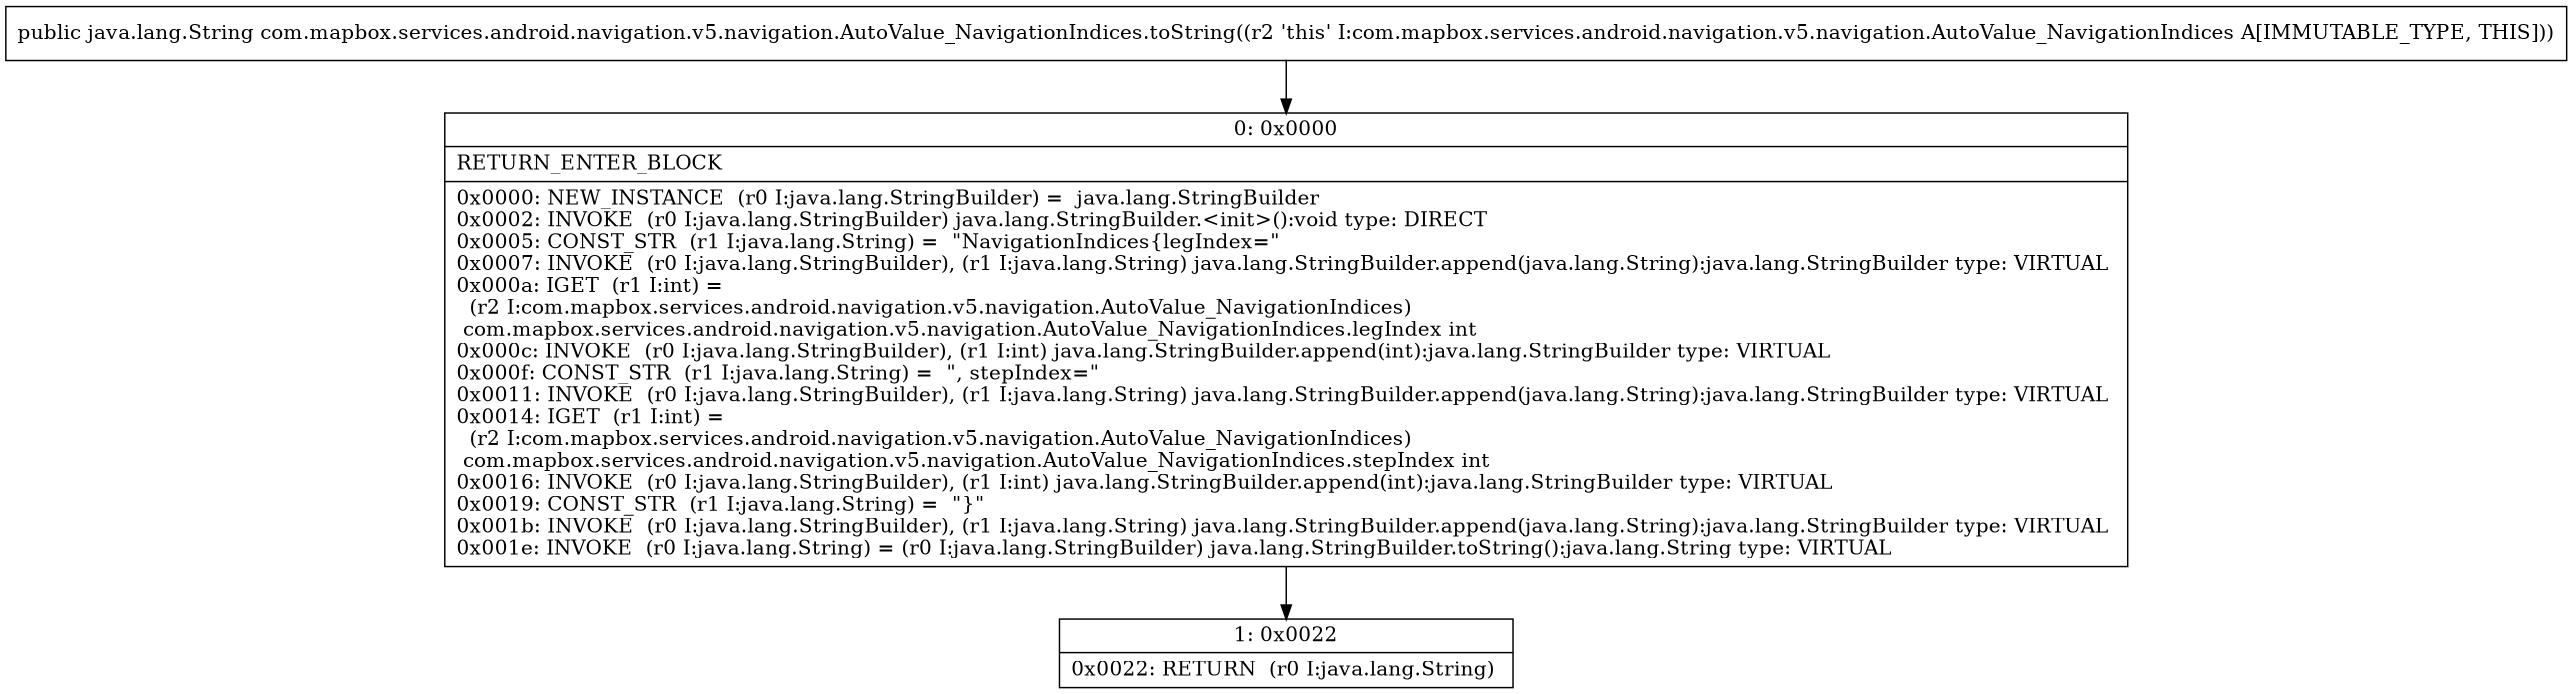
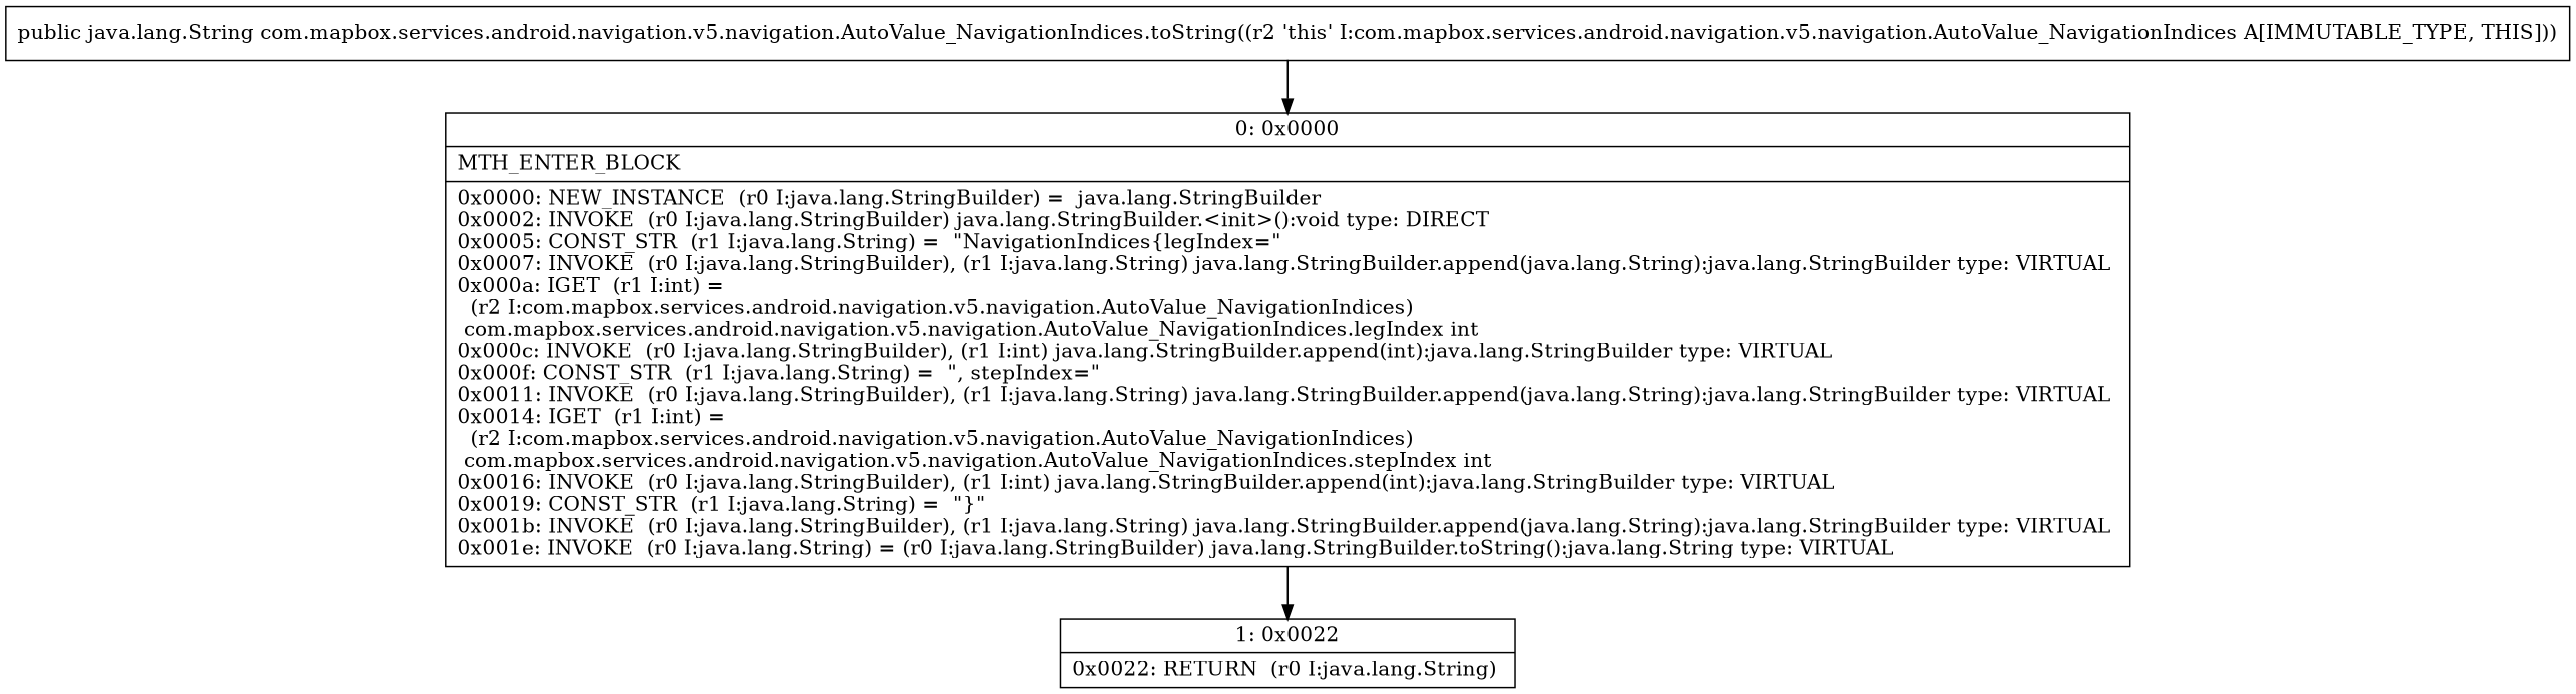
  digraph {
    node [shape=record]
-   n1 [label="{0\:\ 0x0000|RETURN_ENTER_BLOCK\l|0x0000: NEW_INSTANCE  (r0 I:java.lang.StringBuilder) =  java.lang.StringBuilder \l0x0002: INVOKE  (r0 I:java.lang.StringBuilder) java.lang.StringBuilder.\<init\>():void type: DIRECT \l0x0005: CONST_STR  (r1 I:java.lang.String) =  \"NavigationIndices\{legIndex=\" \l0x0007: INVOKE  (r0 I:java.lang.StringBuilder), (r1 I:java.lang.String) java.lang.StringBuilder.append(java.lang.String):java.lang.StringBuilder type: VIRTUAL \l0x000a: IGET  (r1 I:int) = \l  (r2 I:com.mapbox.services.android.navigation.v5.navigation.AutoValue_NavigationIndices)\l com.mapbox.services.android.navigation.v5.navigation.AutoValue_NavigationIndices.legIndex int \l0x000c: INVOKE  (r0 I:java.lang.StringBuilder), (r1 I:int) java.lang.StringBuilder.append(int):java.lang.StringBuilder type: VIRTUAL \l0x000f: CONST_STR  (r1 I:java.lang.String) =  \", stepIndex=\" \l0x0011: INVOKE  (r0 I:java.lang.StringBuilder), (r1 I:java.lang.String) java.lang.StringBuilder.append(java.lang.String):java.lang.StringBuilder type: VIRTUAL \l0x0014: IGET  (r1 I:int) = \l  (r2 I:com.mapbox.services.android.navigation.v5.navigation.AutoValue_NavigationIndices)\l com.mapbox.services.android.navigation.v5.navigation.AutoValue_NavigationIndices.stepIndex int \l0x0016: INVOKE  (r0 I:java.lang.StringBuilder), (r1 I:int) java.lang.StringBuilder.append(int):java.lang.StringBuilder type: VIRTUAL \l0x0019: CONST_STR  (r1 I:java.lang.String) =  \"\}\" \l0x001b: INVOKE  (r0 I:java.lang.StringBuilder), (r1 I:java.lang.String) java.lang.StringBuilder.append(java.lang.String):java.lang.StringBuilder type: VIRTUAL \l0x001e: INVOKE  (r0 I:java.lang.String) = (r0 I:java.lang.StringBuilder) java.lang.StringBuilder.toString():java.lang.String type: VIRTUAL \l}"]
+   n1 [label="{0\:\ 0x0000|MTH_ENTER_BLOCK\l|0x0000: NEW_INSTANCE  (r0 I:java.lang.StringBuilder) =  java.lang.StringBuilder \l0x0002: INVOKE  (r0 I:java.lang.StringBuilder) java.lang.StringBuilder.\<init\>():void type: DIRECT \l0x0005: CONST_STR  (r1 I:java.lang.String) =  \"NavigationIndices\{legIndex=\" \l0x0007: INVOKE  (r0 I:java.lang.StringBuilder), (r1 I:java.lang.String) java.lang.StringBuilder.append(java.lang.String):java.lang.StringBuilder type: VIRTUAL \l0x000a: IGET  (r1 I:int) = \l  (r2 I:com.mapbox.services.android.navigation.v5.navigation.AutoValue_NavigationIndices)\l com.mapbox.services.android.navigation.v5.navigation.AutoValue_NavigationIndices.legIndex int \l0x000c: INVOKE  (r0 I:java.lang.StringBuilder), (r1 I:int) java.lang.StringBuilder.append(int):java.lang.StringBuilder type: VIRTUAL \l0x000f: CONST_STR  (r1 I:java.lang.String) =  \", stepIndex=\" \l0x0011: INVOKE  (r0 I:java.lang.StringBuilder), (r1 I:java.lang.String) java.lang.StringBuilder.append(java.lang.String):java.lang.StringBuilder type: VIRTUAL \l0x0014: IGET  (r1 I:int) = \l  (r2 I:com.mapbox.services.android.navigation.v5.navigation.AutoValue_NavigationIndices)\l com.mapbox.services.android.navigation.v5.navigation.AutoValue_NavigationIndices.stepIndex int \l0x0016: INVOKE  (r0 I:java.lang.StringBuilder), (r1 I:int) java.lang.StringBuilder.append(int):java.lang.StringBuilder type: VIRTUAL \l0x0019: CONST_STR  (r1 I:java.lang.String) =  \"\}\" \l0x001b: INVOKE  (r0 I:java.lang.StringBuilder), (r1 I:java.lang.String) java.lang.StringBuilder.append(java.lang.String):java.lang.StringBuilder type: VIRTUAL \l0x001e: INVOKE  (r0 I:java.lang.String) = (r0 I:java.lang.StringBuilder) java.lang.StringBuilder.toString():java.lang.String type: VIRTUAL \l}"]
    n2 [label="{1\:\ 0x0022|0x0022: RETURN  (r0 I:java.lang.String) \l}"]
    n3 [label="{public java.lang.String com.mapbox.services.android.navigation.v5.navigation.AutoValue_NavigationIndices.toString((r2 'this' I:com.mapbox.services.android.navigation.v5.navigation.AutoValue_NavigationIndices A[IMMUTABLE_TYPE, THIS])) }"]
    n1 -> n2
    n3 -> n1
  }
